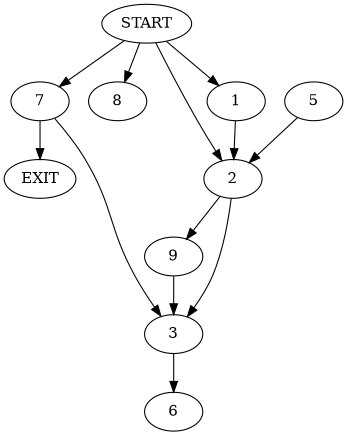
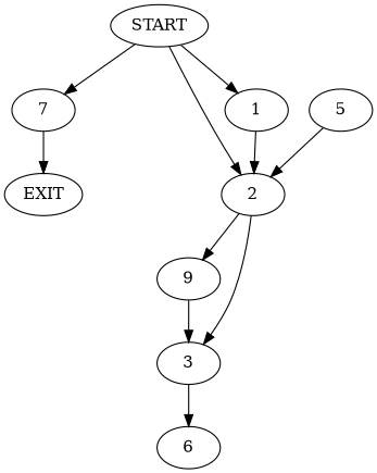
  digraph {
    n1 [label=START]
    1
    7
-   8
    2
    5
    n7 [label=EXIT]
    3
    n9 [label=9]
    6
    n1 -> 1
    n1 -> 7
-   n1 -> 8
    n1 -> 2
    1 -> 2
    7 -> n7
-   7 -> 3
    2 -> 3
    2 -> n9
    5 -> 2
    3 -> 6
    n9 -> 3
  }
